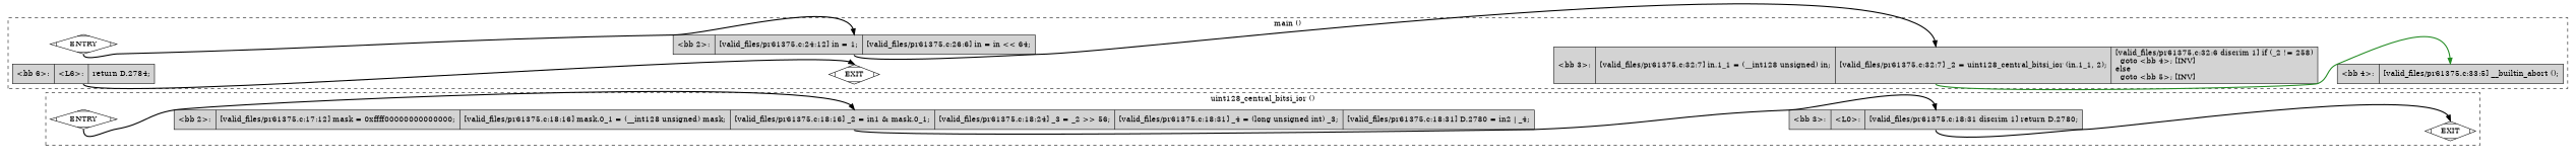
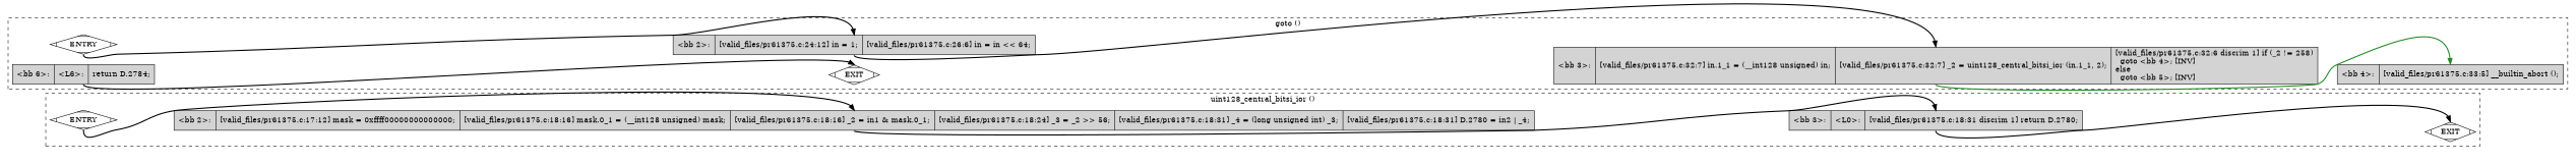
  digraph {
    rankdir=LR
    node [fillcolor=lightgrey shape=record style=filled]
    edge [constraint=true headport=n style="solid,bold" tailport=s color=black weight=100]
    n1 [fillcolor=white label=ENTRY shape=Mdiamond]
    n2 [fillcolor=white label=EXIT shape=Mdiamond]
    n3 [label="{\<bb\ 2\>:\l|[valid_files/pr61375.c:17:12]\ mask\ =\ 0xffff00000000000000;\l|[valid_files/pr61375.c:18:16]\ mask.0_1\ =\ (__int128\ unsigned)\ mask;\l|[valid_files/pr61375.c:18:16]\ _2\ =\ in1\ &\ mask.0_1;\l|[valid_files/pr61375.c:18:24]\ _3\ =\ _2\ \>\>\ 56;\l|[valid_files/pr61375.c:18:31]\ _4\ =\ (long\ unsigned\ int)\ _3;\l|[valid_files/pr61375.c:18:31]\ D.2780\ =\ in2\ \|\ _4;\l}"]
    n4 [label="{\<bb\ 3\>:\l|\<L0\>:\l|[valid_files/pr61375.c:18:31\ discrim\ 1]\ return\ D.2780;\l}"]
    n5 [fillcolor=white label=ENTRY shape=Mdiamond]
    n6 [fillcolor=white label=EXIT shape=Mdiamond]
    n7 [label="{\<bb\ 2\>:\l|[valid_files/pr61375.c:24:12]\ in\ =\ 1;\l|[valid_files/pr61375.c:26:6]\ in\ =\ in\ \<\<\ 64;\l}"]
    n8 [label="{\<bb\ 3\>:\l|[valid_files/pr61375.c:32:7]\ in.1_1\ =\ (__int128\ unsigned)\ in;\l|[valid_files/pr61375.c:32:7]\ _2\ =\ uint128_central_bitsi_ior\ (in.1_1,\ 2);\l|[valid_files/pr61375.c:32:6\ discrim\ 1]\ if\ (_2\ !=\ 258)\l\ \ goto\ \<bb\ 4\>;\ [INV]\lelse\l\ \ goto\ \<bb\ 5\>;\ [INV]\l}"]
    n9 [label="{\<bb\ 4\>:\l|[valid_files/pr61375.c:33:5]\ __builtin_abort\ ();\l}"]
    n10 [label="{\<bb\ 6\>:\l|\<L6\>:\l|return\ D.2784;\l}"]
    subgraph cluster_1 {
      color=black
      label="uint128_central_bitsi_ior ()"
      style=dashed
      n1
      n2
      n3
      n4
    }
    subgraph cluster_2 {
      color=black
-     label="main ()"
+     label="goto ()"
      style=dashed
      n5
      n6
      n7
      n8
      n9
      n10
    }
    n1 -> n2 [style=invis color="" weight=""]
    n1 -> n3
    n3 -> n4
    n4 -> n2 [weight=10]
    n5 -> n6 [style=invis color="" weight=""]
    n5 -> n7
    n7 -> n8
    n8 -> n9 [color=forestgreen weight=10]
    n10 -> n6 [weight=10]
  }
